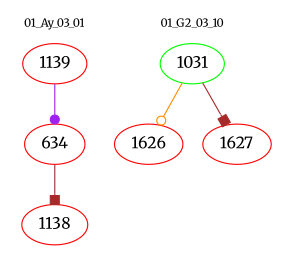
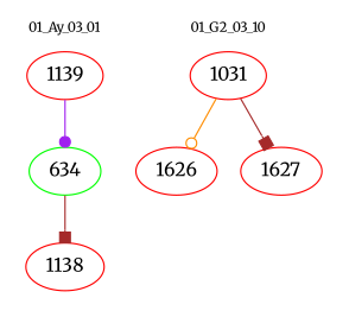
  digraph {
    fontname=Merriweather
    node [color=red fontname=Merriweather]
    edge [arrowhead=box color=brown fontname=Merriweather]
-   n1 [label=634]
+   n1 [color=green label=634]
    n2 [label=1138]
    n3 [label=1139]
-   n4 [color=green label=1031]
+   n4 [label=1031]
    n5 [label=1626]
    n6 [label=1627]
    subgraph cluster_1 {
      color=white
      fontsize=10
      label="01_Ay_03_01"
      n1
      n2
      n3
    }
    subgraph cluster_2 {
      color=white
      fontsize=10
      label="01_G2_03_10"
      n4
      n5
      n6
    }
    n1 -> n2
    n3 -> n1 [arrowhead=dot color=purple]
    n4 -> n5 [arrowhead=odot color=darkorange]
    n4 -> n6
  }
